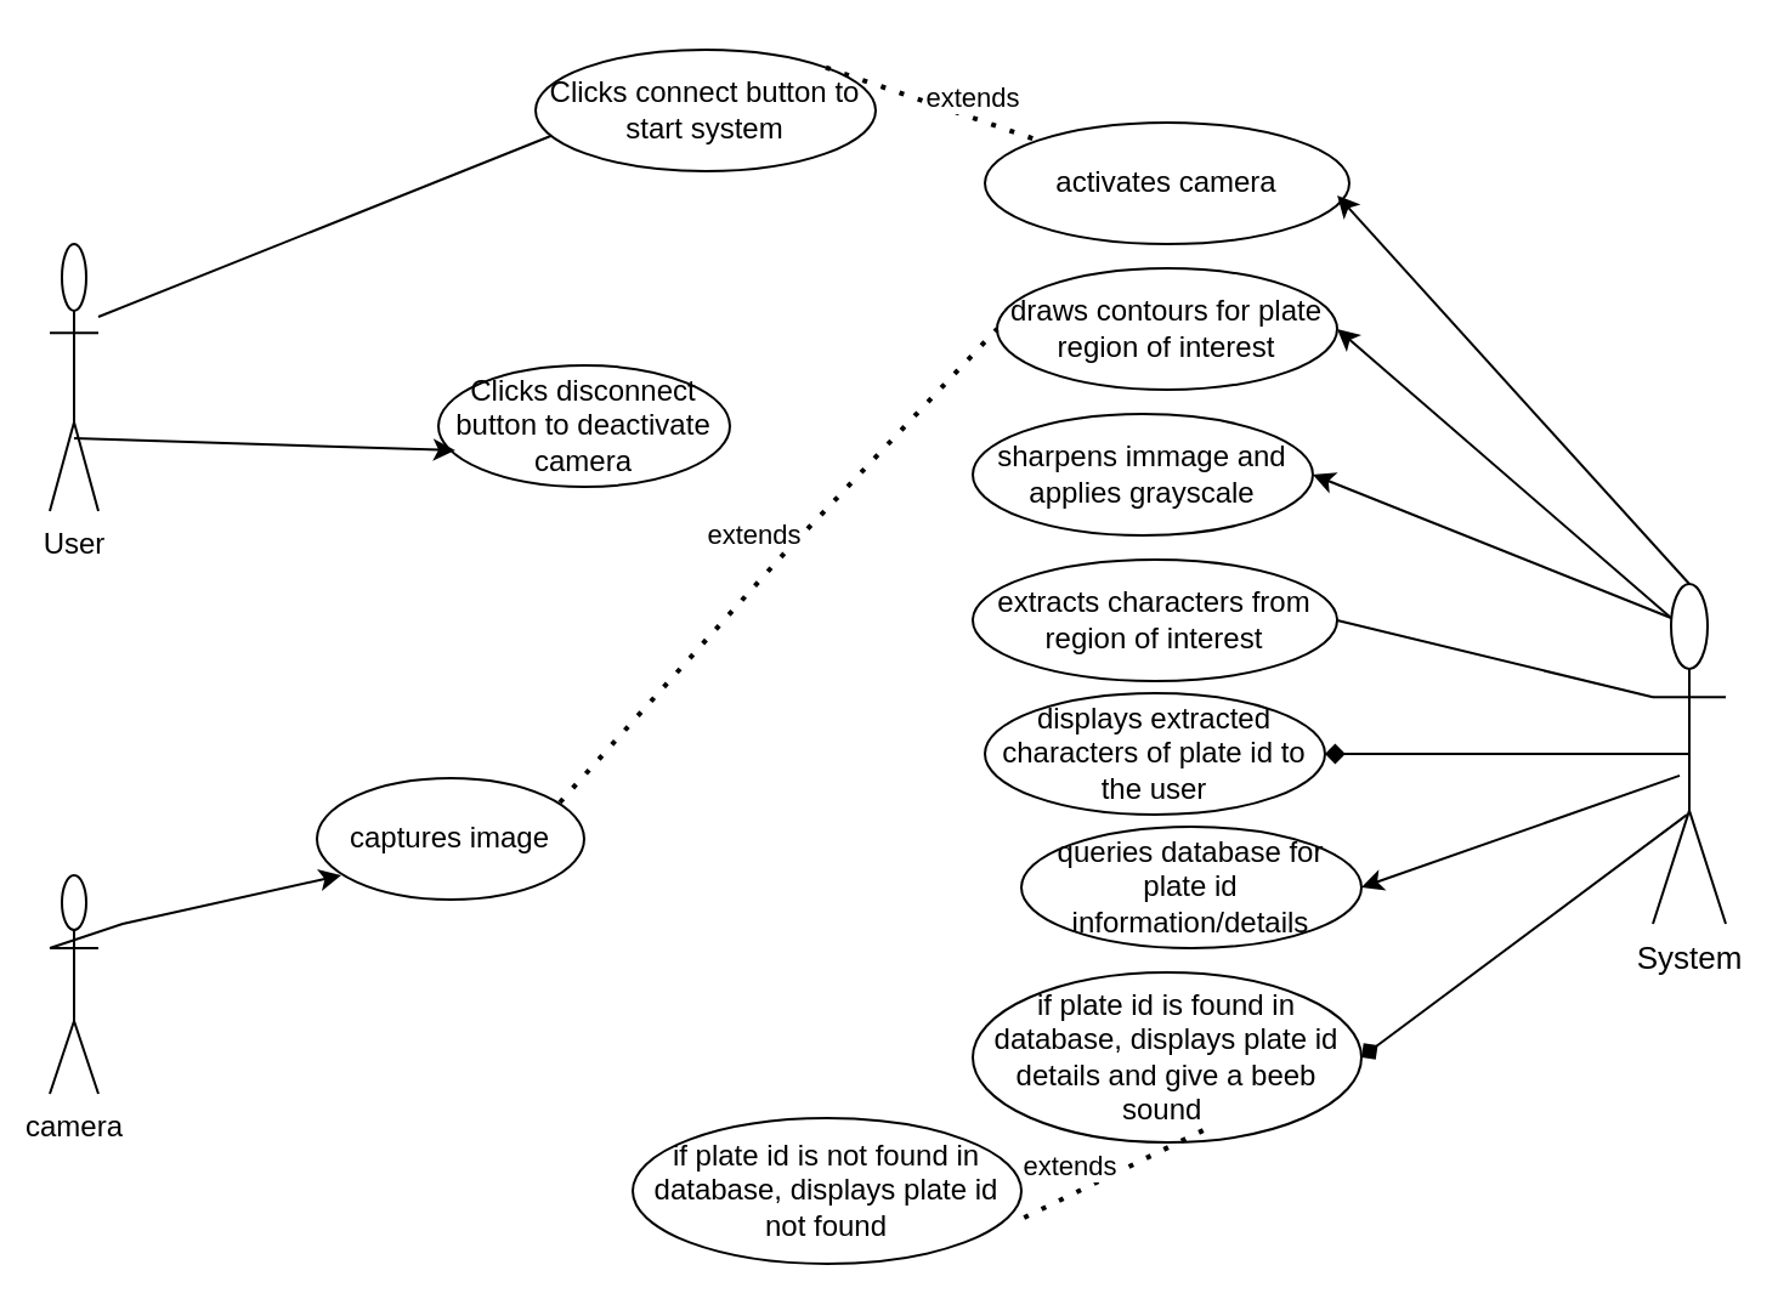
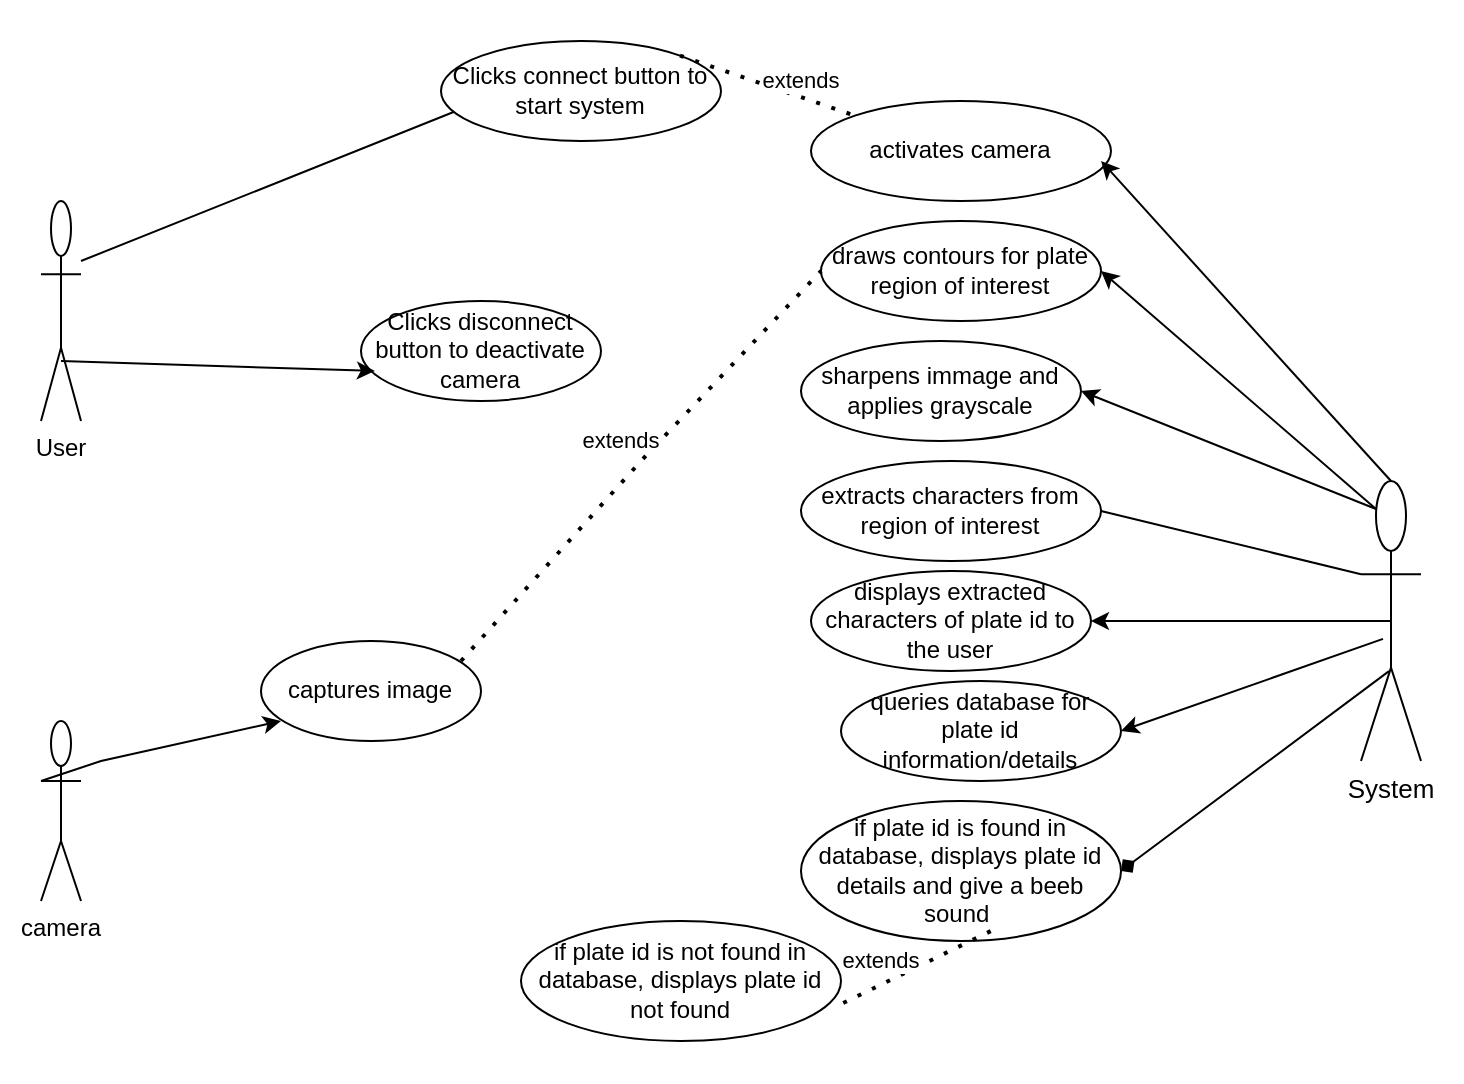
  <mxCell id="0" value="" />
  <mxCell id="1" parent="0" />
  <mxCell id="2" value="User" style="shape=umlActor;verticalLabelPosition=bottom;verticalAlign=top;html=1;outlineConnect=0;labelBorderColor=none;align=center;" parent="1" vertex="1"><mxGeometry x="20" y="100" width="20" height="110" as="geometry" /></mxCell>
  <mxCell id="3" value="System&lt;br&gt;" style="shape=umlActor;verticalLabelPosition=bottom;verticalAlign=top;html=1;outlineConnect=0;labelBorderColor=none;fontStyle=0;fontSize=13;" parent="1" vertex="1"><mxGeometry x="680" y="240" width="30" height="140" as="geometry" /></mxCell>
  <mxCell id="4" value="" style="endArrow=classic;html=1;rounded=0;" parent="1" edge="1"><mxGeometry width="50" height="50" relative="1" as="geometry"><mxPoint x="40" y="130" as="sourcePoint" /><mxPoint x="240" y="50" as="targetPoint" /><Array as="points" /></mxGeometry></mxCell>
  <mxCell id="5" value="camera" style="shape=umlActor;verticalLabelPosition=bottom;verticalAlign=top;html=1;outlineConnect=0;" vertex="1" parent="1"><mxGeometry x="20" y="360" width="20" height="90" as="geometry" /></mxCell>
  <mxCell id="6" value="" style="endArrow=classic;html=1;rounded=0;exitX=0;exitY=0.333;exitDx=0;exitDy=0;exitPerimeter=0;" edge="1" parent="1" source="5"><mxGeometry width="50" height="50" relative="1" as="geometry"><mxPoint x="30" y="400" as="sourcePoint" /><mxPoint x="140" y="360" as="targetPoint" /><Array as="points"><mxPoint x="50" y="380" /></Array></mxGeometry></mxCell>
  <mxCell id="7" value="draws contours for plate region of interest" style="ellipse;whiteSpace=wrap;html=1;" vertex="1" parent="1"><mxGeometry x="410" y="110" width="140" height="50" as="geometry" /></mxCell>
  <mxCell id="8" value="if plate id is not found in database, displays plate id not found" style="ellipse;whiteSpace=wrap;html=1;" vertex="1" parent="1"><mxGeometry x="260" y="460" width="160" height="60" as="geometry" /></mxCell>
  <mxCell id="9" value="Clicks disconnect button to deactivate camera" style="ellipse;whiteSpace=wrap;html=1;" vertex="1" parent="1"><mxGeometry x="180" y="150" width="120" height="50" as="geometry" /></mxCell>
  <mxCell id="10" value="captures image" style="ellipse;whiteSpace=wrap;html=1;" vertex="1" parent="1"><mxGeometry x="130" y="320" width="110" height="50" as="geometry" /></mxCell>
  <mxCell id="11" value="Clicks connect button to start system" style="ellipse;whiteSpace=wrap;html=1;align=center;" vertex="1" parent="1"><mxGeometry x="220" y="20" width="140" height="50" as="geometry" /></mxCell>
  <mxCell id="12" value="" style="endArrow=classic;html=1;rounded=0;entryX=0.058;entryY=0.7;entryDx=0;entryDy=0;entryPerimeter=0;" edge="1" parent="1" target="9"><mxGeometry width="50" height="50" relative="1" as="geometry"><mxPoint x="30" y="180" as="sourcePoint" /><mxPoint x="80" y="130" as="targetPoint" /></mxGeometry></mxCell>
  <mxCell id="13" value="activates camera" style="ellipse;whiteSpace=wrap;html=1;" vertex="1" parent="1"><mxGeometry x="405" y="50" width="150" height="50" as="geometry" /></mxCell>
  <mxCell id="14" value="sharpens immage and applies grayscale" style="ellipse;whiteSpace=wrap;html=1;" vertex="1" parent="1"><mxGeometry x="400" y="170" width="140" height="50" as="geometry" /></mxCell>
  <mxCell id="15" value="extracts characters from region of interest" style="ellipse;whiteSpace=wrap;html=1;" vertex="1" parent="1"><mxGeometry x="400" y="230" width="150" height="50" as="geometry" /></mxCell>
  <mxCell id="16" value="displays extracted characters of plate id to the user" style="ellipse;whiteSpace=wrap;html=1;" vertex="1" parent="1"><mxGeometry x="405" y="285" width="140" height="50" as="geometry" /></mxCell>
  <mxCell id="17" value="queries database for plate id information/details" style="ellipse;whiteSpace=wrap;html=1;" vertex="1" parent="1"><mxGeometry x="420" y="340" width="140" height="50" as="geometry" /></mxCell>
  <mxCell id="18" value="if plate id is found in database, displays plate id details and give a beeb sound&amp;nbsp;" style="ellipse;whiteSpace=wrap;html=1;" vertex="1" parent="1"><mxGeometry x="400" y="400" width="160" height="70" as="geometry" /></mxCell>
  <mxCell id="19" value="" style="endArrow=diamond;html=1;rounded=0;exitX=0.467;exitY=0.679;exitDx=0;exitDy=0;exitPerimeter=0;entryX=1;entryY=0.5;entryDx=0;entryDy=0;" edge="1" parent="1" source="3" target="18"><mxGeometry width="50" height="50" relative="1" as="geometry"><mxPoint x="590" y="430" as="sourcePoint" /><mxPoint x="640" y="380" as="targetPoint" /></mxGeometry></mxCell>
  <mxCell id="20" value="" style="endArrow=classic;html=1;rounded=0;entryX=1;entryY=0.5;entryDx=0;entryDy=0;exitX=0.367;exitY=0.564;exitDx=0;exitDy=0;exitPerimeter=0;" edge="1" parent="1" source="3" target="17"><mxGeometry width="50" height="50" relative="1" as="geometry"><mxPoint x="570" y="370" as="sourcePoint" /><mxPoint x="620" y="320" as="targetPoint" /></mxGeometry></mxCell>
- <mxCell id="21" value="" style="endArrow=diamond;html=1;rounded=0;exitX=0.5;exitY=0.5;exitDx=0;exitDy=0;exitPerimeter=0;entryX=1;entryY=0.5;entryDx=0;entryDy=0;" edge="1" parent="1" source="3" target="16"><mxGeometry width="50" height="50" relative="1" as="geometry"><mxPoint x="570" y="350" as="sourcePoint" /><mxPoint x="620" y="300" as="targetPoint" /></mxGeometry></mxCell>
+ <mxCell id="21" value="" style="endArrow=classic;html=1;rounded=0;exitX=0.5;exitY=0.5;exitDx=0;exitDy=0;exitPerimeter=0;entryX=1;entryY=0.5;entryDx=0;entryDy=0;" edge="1" parent="1" source="3" target="16"><mxGeometry width="50" height="50" relative="1" as="geometry"><mxPoint x="570" y="350" as="sourcePoint" /><mxPoint x="620" y="300" as="targetPoint" /></mxGeometry></mxCell>
  <mxCell id="22" value="" style="endArrow=none;html=1;rounded=0;exitX=0;exitY=0.333;exitDx=0;exitDy=0;exitPerimeter=0;entryX=1;entryY=0.5;entryDx=0;entryDy=0;" edge="1" parent="1" source="3" target="15"><mxGeometry width="50" height="50" relative="1" as="geometry"><mxPoint x="560" y="310" as="sourcePoint" /><mxPoint x="610" y="260" as="targetPoint" /></mxGeometry></mxCell>
  <mxCell id="23" value="" style="endArrow=classic;html=1;rounded=0;exitX=0.25;exitY=0.1;exitDx=0;exitDy=0;exitPerimeter=0;entryX=1;entryY=0.5;entryDx=0;entryDy=0;" edge="1" parent="1" source="3" target="14"><mxGeometry width="50" height="50" relative="1" as="geometry"><mxPoint x="560" y="290" as="sourcePoint" /><mxPoint x="610" y="240" as="targetPoint" /></mxGeometry></mxCell>
  <mxCell id="24" value="" style="endArrow=classic;html=1;rounded=0;exitX=0.25;exitY=0.1;exitDx=0;exitDy=0;exitPerimeter=0;entryX=1;entryY=0.5;entryDx=0;entryDy=0;" edge="1" parent="1" source="3" target="7"><mxGeometry width="50" height="50" relative="1" as="geometry"><mxPoint x="555" y="220" as="sourcePoint" /><mxPoint x="605" y="170" as="targetPoint" /></mxGeometry></mxCell>
  <mxCell id="25" value="" style="endArrow=classic;html=1;rounded=0;exitX=0.5;exitY=0;exitDx=0;exitDy=0;exitPerimeter=0;entryX=0.967;entryY=0.6;entryDx=0;entryDy=0;entryPerimeter=0;" edge="1" parent="1" source="3" target="13"><mxGeometry width="50" height="50" relative="1" as="geometry"><mxPoint x="595" y="159.997" as="sourcePoint" /><mxPoint x="555" y="87.27" as="targetPoint" /></mxGeometry></mxCell>
  <mxCell id="26" value="extends" style="endArrow=none;dashed=1;html=1;dashPattern=1 3;strokeWidth=2;rounded=0;entryX=0;entryY=0.5;entryDx=0;entryDy=0;" edge="1" parent="1" target="7"><mxGeometry x="0.017" y="14" width="50" height="50" relative="1" as="geometry"><mxPoint x="230" y="330" as="sourcePoint" /><mxPoint x="280" y="280" as="targetPoint" /><Array as="points"><mxPoint x="320" y="230" /></Array><mxPoint as="offset" /></mxGeometry></mxCell>
  <mxCell id="27" value="extends" style="endArrow=none;dashed=1;html=1;dashPattern=1 3;strokeWidth=2;rounded=0;exitX=1.007;exitY=0.683;exitDx=0;exitDy=0;exitPerimeter=0;" edge="1" parent="1" source="8"><mxGeometry x="-0.361" y="11" width="50" height="50" relative="1" as="geometry"><mxPoint x="445" y="515" as="sourcePoint" /><mxPoint x="495" y="465" as="targetPoint" /><mxPoint as="offset" /></mxGeometry></mxCell>
  <mxCell id="28" value="extends" style="endArrow=none;dashed=1;html=1;dashPattern=1 3;strokeWidth=2;rounded=0;exitX=1;exitY=0;exitDx=0;exitDy=0;entryX=0;entryY=0;entryDx=0;entryDy=0;" edge="1" parent="1" source="11" target="13"><mxGeometry x="0.327" y="8" width="50" height="50" relative="1" as="geometry"><mxPoint x="355" y="110" as="sourcePoint" /><mxPoint x="405" y="60" as="targetPoint" /><mxPoint as="offset" /></mxGeometry></mxCell>
